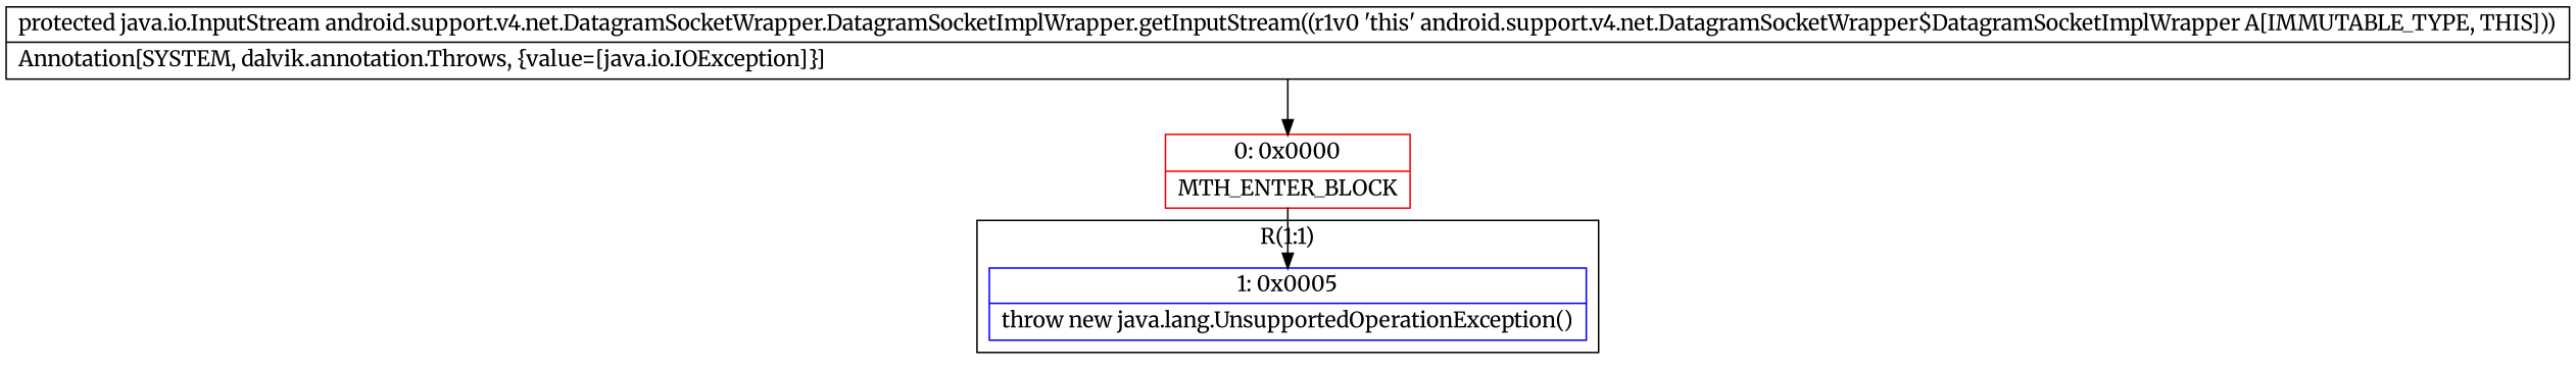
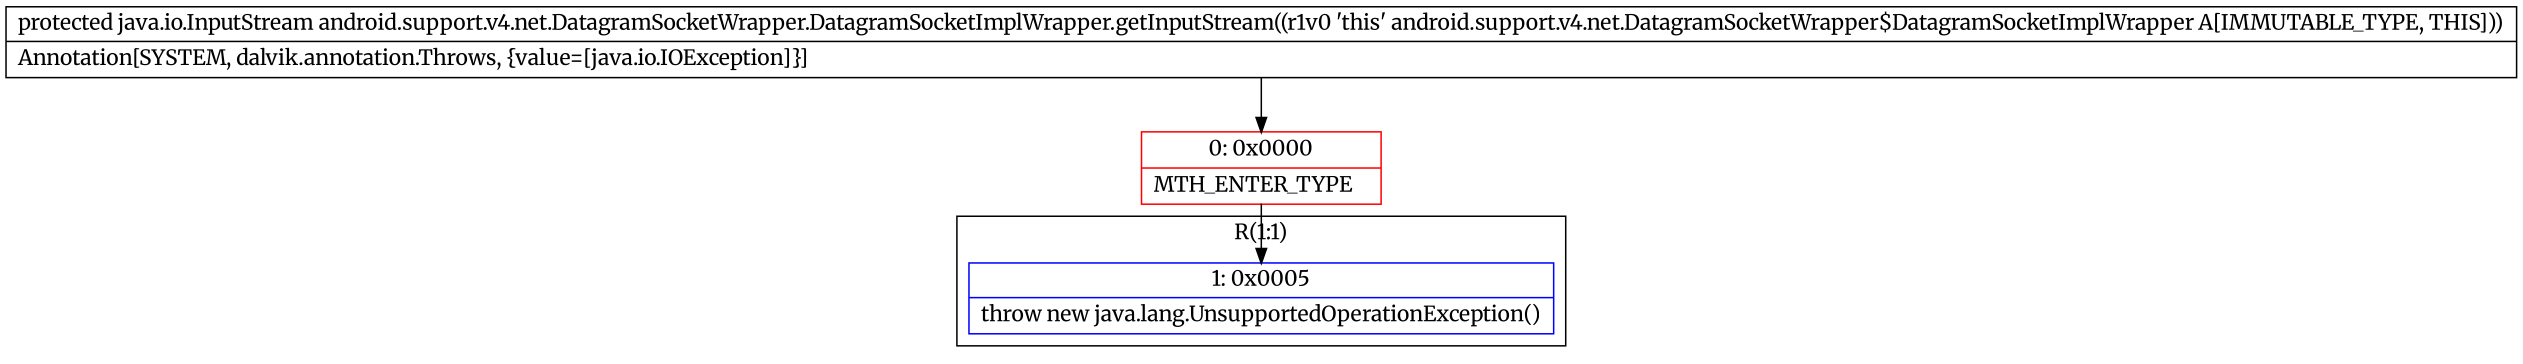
  digraph {
    fontname=Merriweather
    node [shape=record fontname=Merriweather]
    edge [fontname=Merriweather]
    n1 [color=blue label="{1\:\ 0x0005|throw new java.lang.UnsupportedOperationException()\l}"]
-   n2 [color=red label="{0\:\ 0x0000|MTH_ENTER_BLOCK\l}"]
+   n2 [color=red label="{0\:\ 0x0000|MTH_ENTER_TYPE\l}"]
    n3 [label="{protected java.io.InputStream android.support.v4.net.DatagramSocketWrapper.DatagramSocketImplWrapper.getInputStream((r1v0 'this' android.support.v4.net.DatagramSocketWrapper$DatagramSocketImplWrapper A[IMMUTABLE_TYPE, THIS]))  | Annotation[SYSTEM, dalvik.annotation.Throws, \{value=[java.io.IOException]\}]\l}"]
    subgraph cluster_1 {
      label="R(1:1)"
      n1
    }
    n2 -> n1
    n3 -> n2
  }
